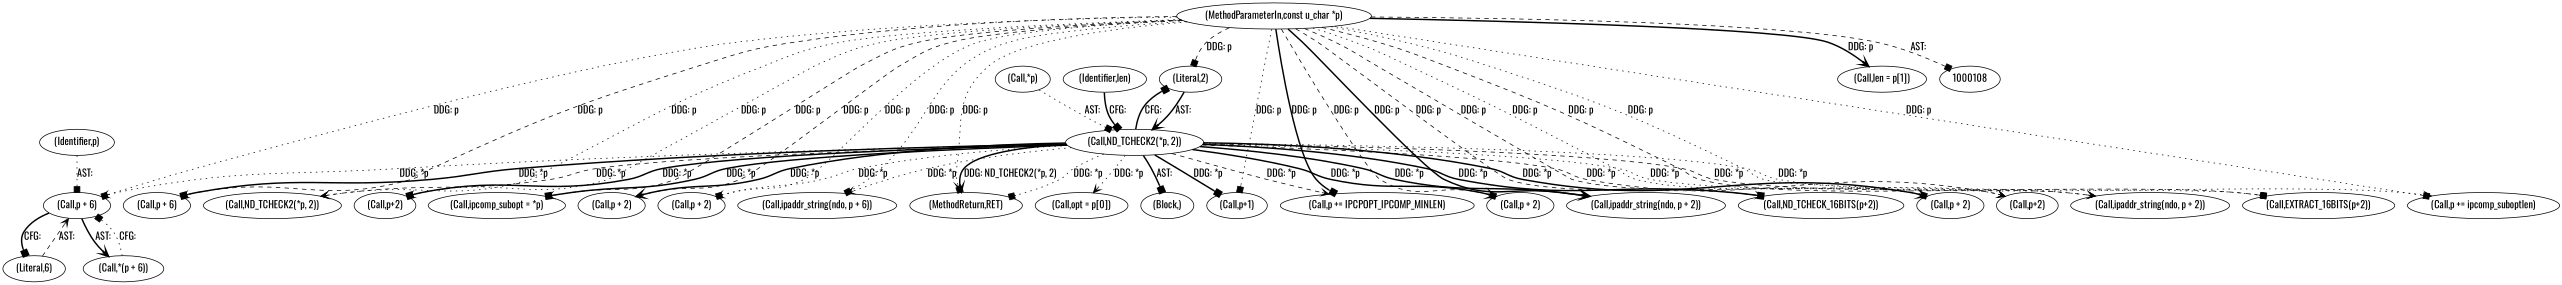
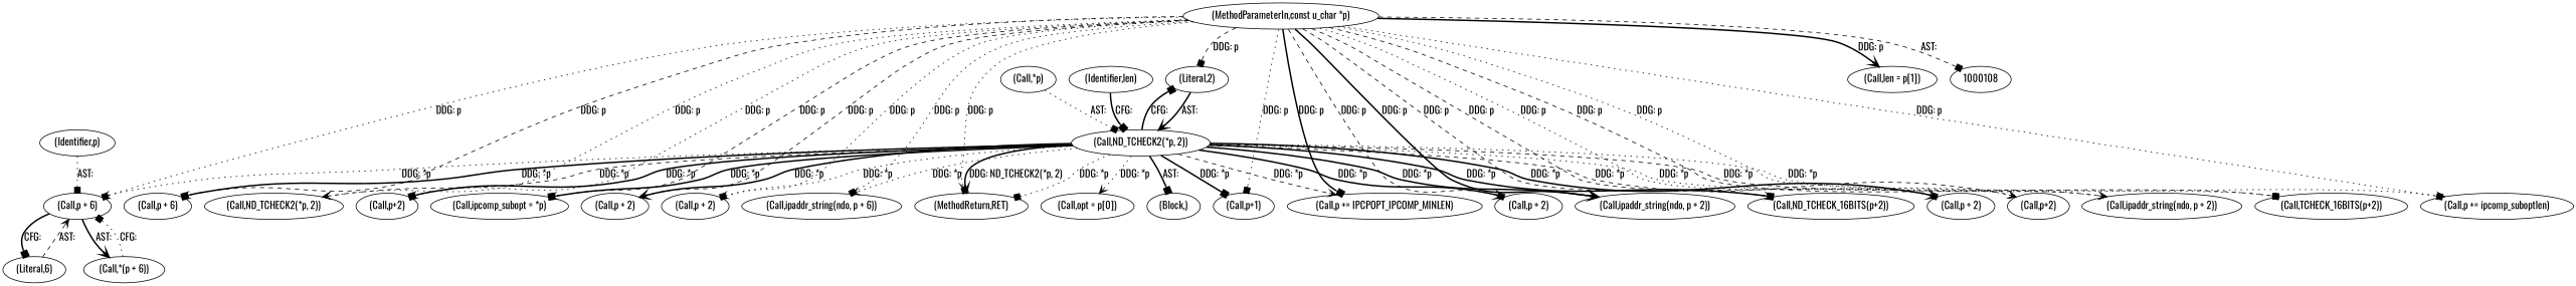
  digraph {
    fontname=Oswald
    node [fontname=Oswald]
    edge [arrowhead=vee fontname=Oswald style=dotted]
    n1 [label="(Call,p + 6)"]
    n2 [label="(Literal,6)"]
    n3 [label="(Call,*(p + 6))"]
    n4 [label="(MethodParameterIn,const u_char *p)"]
    n5 [label="(Call,ipcomp_subopt = *p)"]
    n6 [label="(Call,p+2)"]
    n7 [label="(MethodReturn,RET)"]
    n8 [label="(Call,ND_TCHECK2(*p, 2))"]
    n9 [label="(Call,p + 2)"]
    n10 [label="(Call,p + 6)"]
    n11 [label="(Call,ipaddr_string(ndo, p + 2))"]
    n12 [label="(Call,p += IPCPOPT_IPCOMP_MINLEN)"]
    n13 [label="(Call,p + 2)"]
    n14 [label="(Call,p + 2)"]
    n15 [label="(Call,len = p[1])"]
    n16 [label="(Call,ipaddr_string(ndo, p + 6))"]
    n17 [label="(Call,ND_TCHECK_16BITS(p+2))"]
    n18 [label="(Call,ipaddr_string(ndo, p + 2))"]
    n19 [label="(Call,p += ipcomp_suboptlen)"]
-   n20 [label="(Call,EXTRACT_16BITS(p+2))"]
+   n20 [label="(Call,TCHECK_16BITS(p+2))"]
    n21 [label="(Call,p+1)"]
    n22 [label="(Call,p+2)"]
    n23 [label="(Call,p + 2)"]
    1000108
    n25 [label="(Literal,2)"]
    n26 [label="(Call,opt = p[0])"]
    n27 [label="(Call,ND_TCHECK2(*p, 2))"]
    n28 [label="(Block,)"]
    n29 [label="(Identifier,len)"]
    n30 [label="(Identifier,p)"]
    n31 [label="(Call,*p)"]
    n1 -> n2 [arrowhead=box label="CFG: " style=bold]
    n1 -> n3 [label="AST: " style=bold]
    n2 -> n1 [label="AST: " style=dashed]
    n3 -> n1 [arrowhead=box label="CFG: "]
    n4 -> n1 [arrowhead=box label="DDG: p"]
    n4 -> n5 [label="DDG: p" style=dashed]
    n4 -> n6 [label="DDG: p"]
    n4 -> n7 [arrowhead=box label="DDG: p"]
    n4 -> n8 [label="DDG: p"]
    n4 -> n9 [label="DDG: p" style=dashed]
    n4 -> n10 [label="DDG: p" style=dashed]
    n4 -> n11 [label="DDG: p" style=dashed]
    n4 -> n12 [arrowhead=box label="DDG: p" style=bold]
    n4 -> n13 [arrowhead=box label="DDG: p" style=dashed]
    n4 -> n14 [arrowhead=box label="DDG: p"]
    n4 -> n15 [label="DDG: p" style=bold]
    n4 -> n16 [arrowhead=box label="DDG: p"]
    n4 -> n17 [label="DDG: p" style=dashed]
    n4 -> n18 [label="DDG: p" style=bold]
    n4 -> n19 [arrowhead=box label="DDG: p"]
    n4 -> n20 [arrowhead=box label="DDG: p"]
    n4 -> n21 [arrowhead=box label="DDG: p"]
    n4 -> n22 [label="DDG: p"]
    n4 -> n23 [arrowhead=box label="DDG: p" style=dashed]
    n4 -> 1000108 [arrowhead=box label="AST: " style=dashed]
    n4 -> n25 [arrowhead=box label="DDG: p" style=dashed]
    n25 -> n27 [label="AST: " style=bold]
    n27 -> n1 [label="DDG: *p"]
    n27 -> n5 [arrowhead=box label="DDG: *p" style=bold]
    n27 -> n6 [arrowhead=box label="DDG: *p" style=bold]
    n27 -> n7 [arrowhead=box label="DDG: *p"]
    n27 -> n7 [label="DDG: ND_TCHECK2(*p, 2)" style=bold]
    n27 -> n8 [label="DDG: *p" style=dashed]
    n27 -> n9 [label="DDG: *p" style=bold]
    n27 -> n10 [arrowhead=box label="DDG: *p" style=bold]
    n27 -> n11 [label="DDG: *p"]
    n27 -> n12 [label="DDG: *p" style=dashed]
    n27 -> n13 [label="DDG: *p" style=bold]
    n27 -> n14 [label="DDG: *p"]
    n27 -> n16 [label="DDG: *p"]
    n27 -> n17 [arrowhead=box label="DDG: *p" style=bold]
    n27 -> n18 [label="DDG: *p" style=bold]
    n27 -> n19 [label="DDG: *p"]
    n27 -> n20 [arrowhead=box label="DDG: *p" style=dashed]
    n27 -> n21 [arrowhead=box label="DDG: *p" style=bold]
    n27 -> n22 [label="DDG: *p" style=dashed]
    n27 -> n23 [label="DDG: *p" style=bold]
    n27 -> n25 [arrowhead=box label="CFG: " style=bold]
    n27 -> n26 [label="DDG: *p"]
    n27 -> n28 [arrowhead=box label="AST: " style=bold]
    n29 -> n27 [arrowhead=box label="CFG: " style=bold]
    n30 -> n1 [arrowhead=box label="AST: "]
    n31 -> n27 [arrowhead=box label="AST: "]
  }
